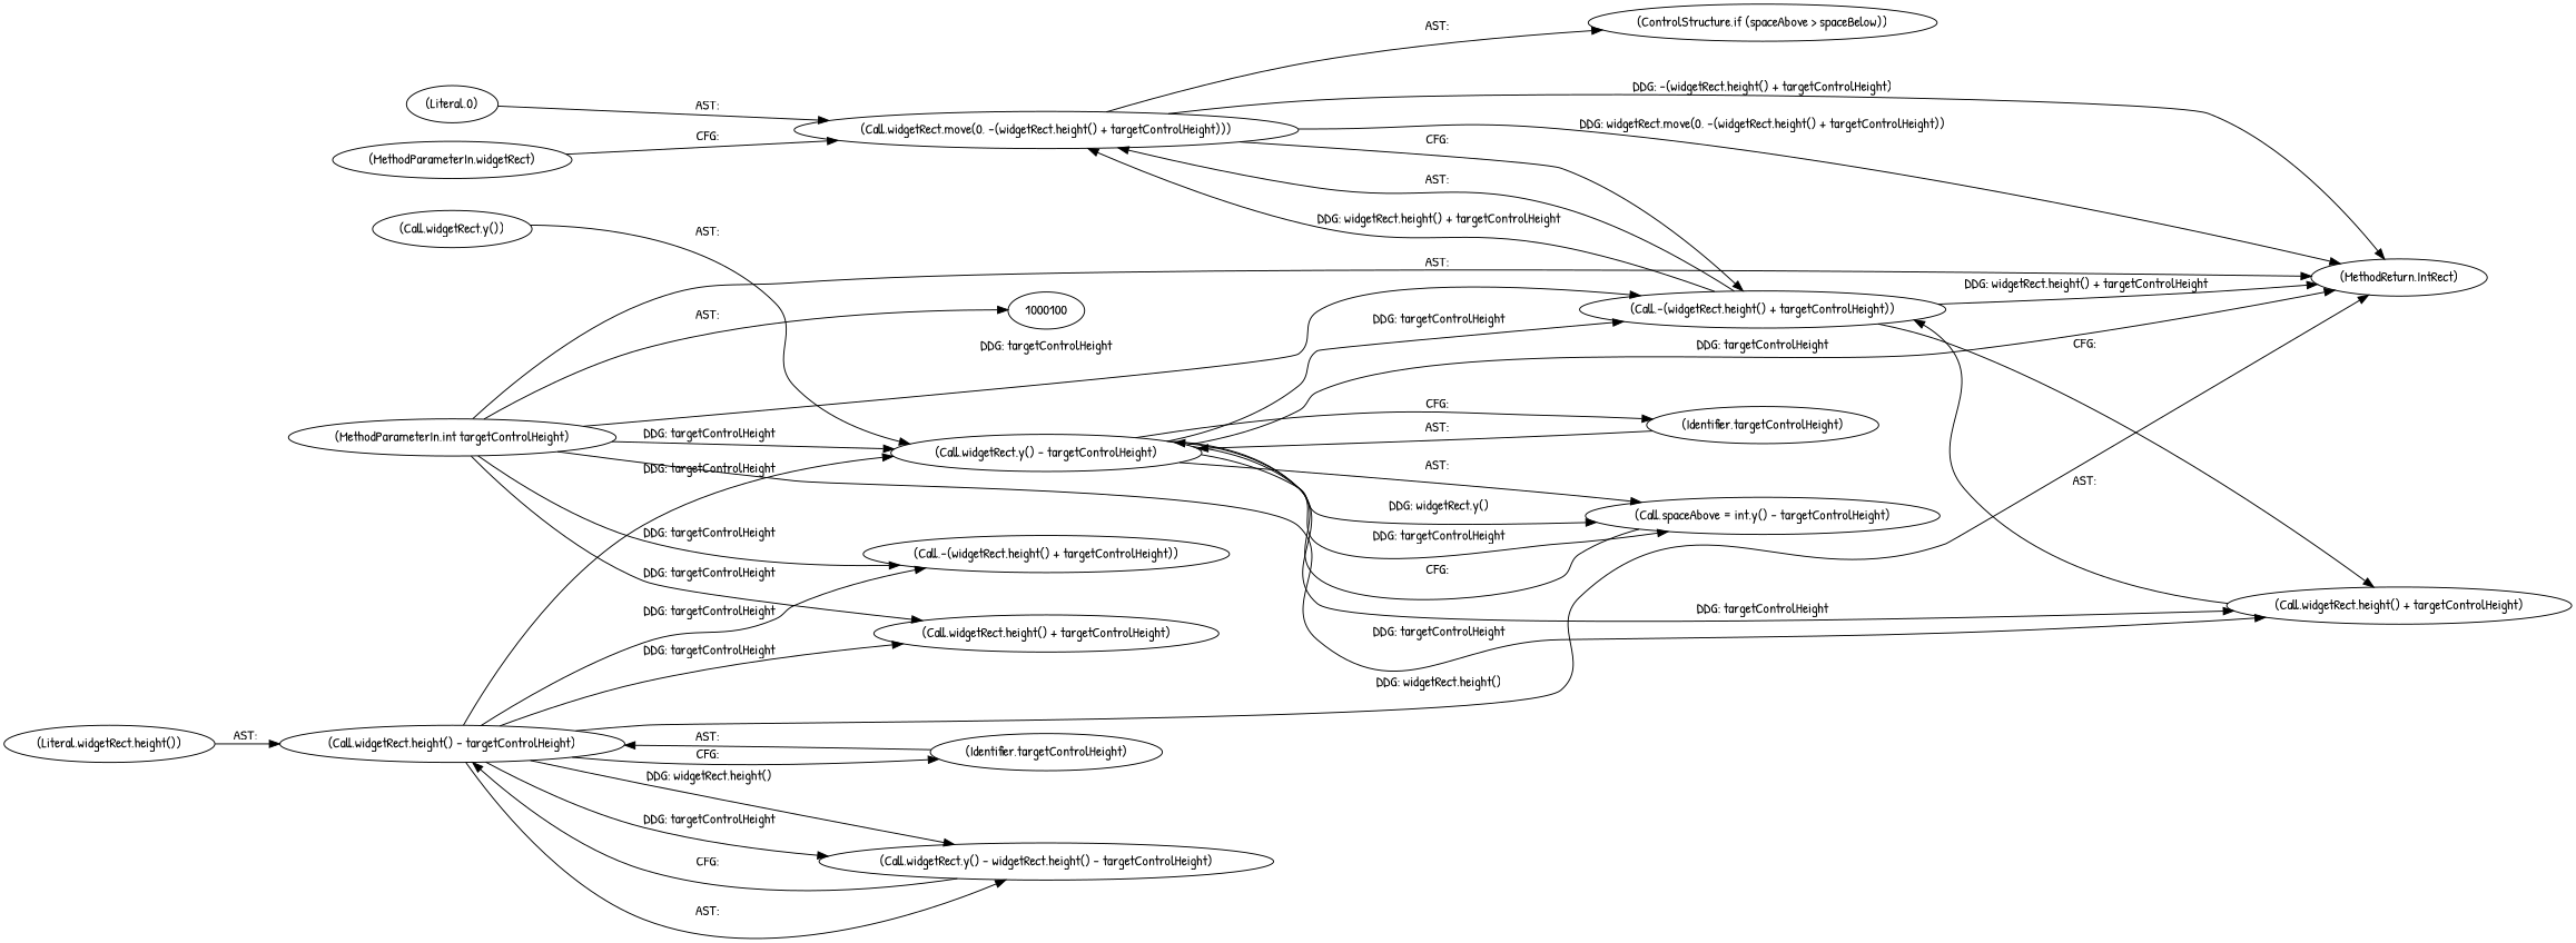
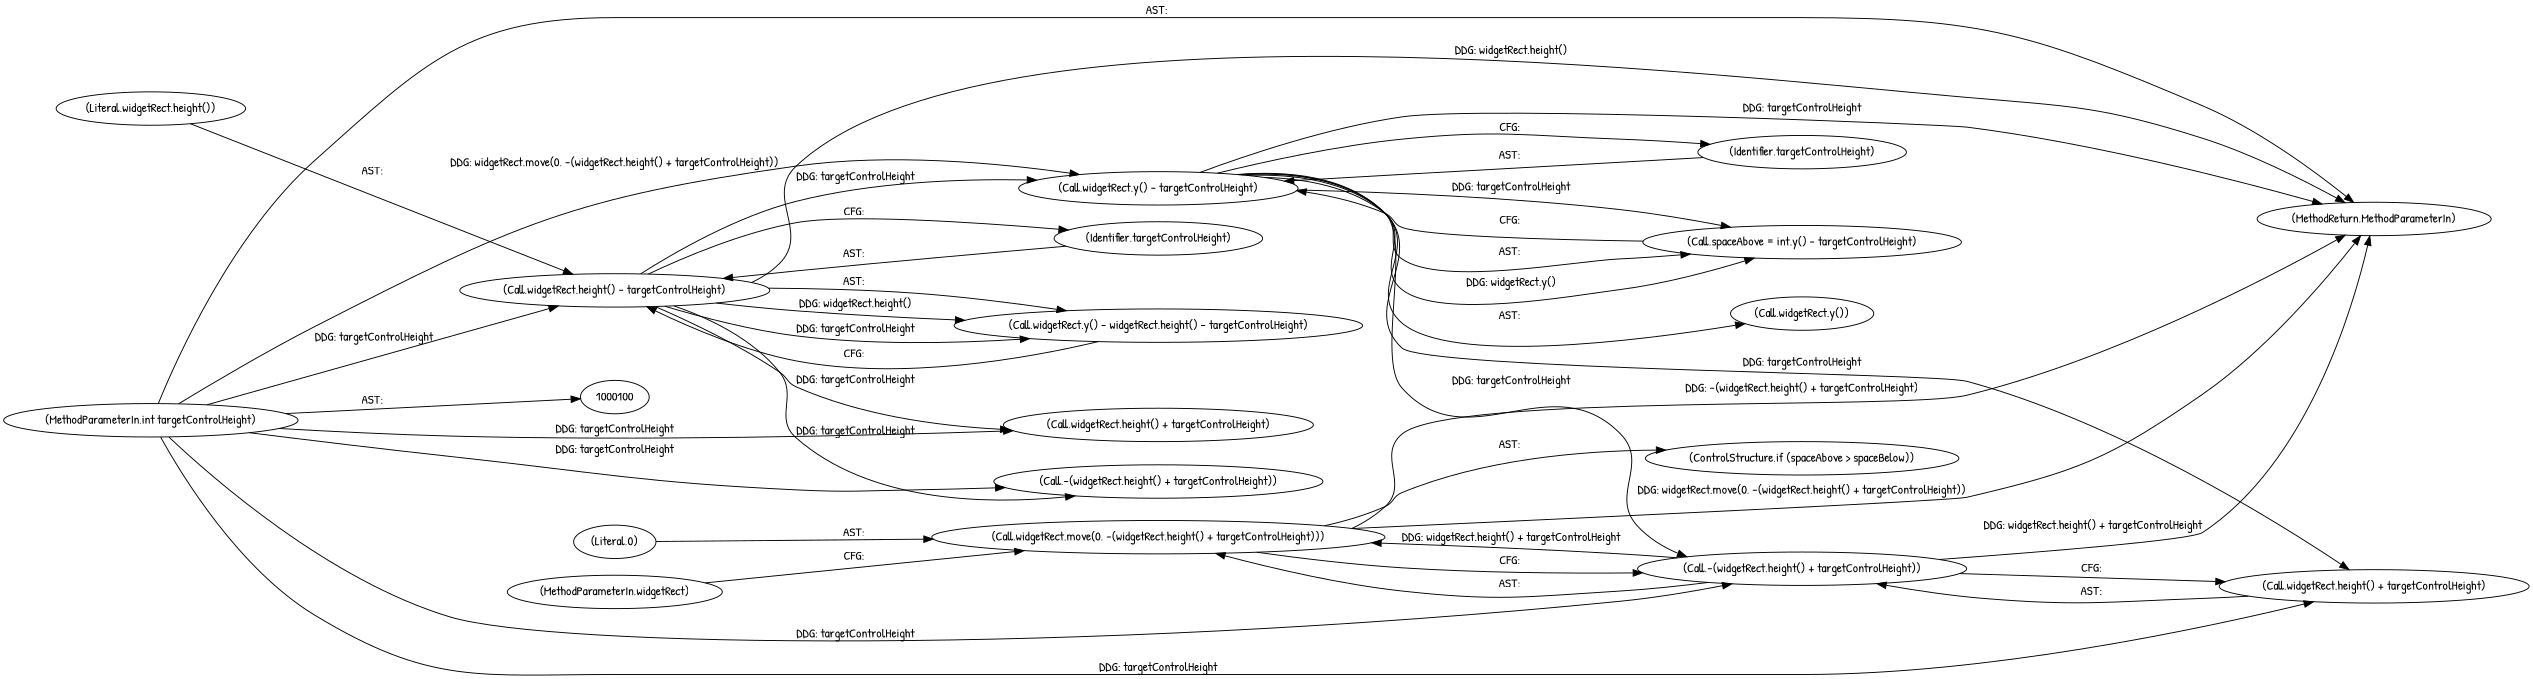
  digraph {
    fontname="Patrick Hand"
    rankdir=LR
    node [fontname="Patrick Hand"]
    edge [fontname="Patrick Hand"]
    n1 [label="(Call,widgetRect.move(0, -(widgetRect.height() + targetControlHeight)))"]
    n2 [label="(Call,-(widgetRect.height() + targetControlHeight))"]
    n3 [label="(ControlStructure,if (spaceAbove > spaceBelow))"]
-   n4 [label="(MethodReturn,IntRect)"]
+   n4 [label="(MethodReturn,MethodParameterIn)"]
    n5 [label="(Call,widgetRect.height() + targetControlHeight)"]
    n6 [label="(Call,widgetRect.y() - targetControlHeight)"]
    n7 [label="(Identifier,targetControlHeight)"]
    n8 [label="(Call,spaceAbove = int.y() - targetControlHeight)"]
    n9 [label="(Call,widgetRect.height() - targetControlHeight)"]
    n10 [label="(Call,widgetRect.height() + targetControlHeight)"]
    n11 [label="(Identifier,targetControlHeight)"]
    n12 [label="(Call,-(widgetRect.height() + targetControlHeight))"]
    n13 [label="(Call,widgetRect.y() - widgetRect.height() - targetControlHeight)"]
    n14 [label="(MethodParameterIn,int targetControlHeight)"]
    1000100
    n16 [label="(Call,widgetRect.y())"]
    n17 [label="(Literal,0)"]
    n18 [label="(MethodParameterIn,widgetRect)"]
    n19 [label="(Literal,widgetRect.height())"]
    n1 -> n2 [label="CFG: "]
    n1 -> n3 [label="AST: "]
    n1 -> n4 [label="DDG: -(widgetRect.height() + targetControlHeight)"]
    n1 -> n4 [label="DDG: widgetRect.move(0, -(widgetRect.height() + targetControlHeight))"]
    n2 -> n1 [label="AST: "]
    n2 -> n1 [label="DDG: widgetRect.height() + targetControlHeight"]
    n2 -> n4 [label="DDG: widgetRect.height() + targetControlHeight"]
    n2 -> n5 [label="CFG: "]
    n5 -> n2 [label="AST: "]
    n6 -> n2 [label="DDG: targetControlHeight"]
    n6 -> n4 [label="DDG: targetControlHeight"]
    n6 -> n5 [label="DDG: targetControlHeight"]
    n6 -> n7 [label="CFG: "]
    n6 -> n8 [label="AST: "]
    n6 -> n8 [label="DDG: widgetRect.y()"]
    n6 -> n8 [label="DDG: targetControlHeight"]
    n7 -> n6 [label="AST: "]
    n8 -> n6 [label="CFG: "]
    n9 -> n4 [label="DDG: widgetRect.height()"]
    n9 -> n6 [label="DDG: targetControlHeight"]
    n9 -> n10 [label="DDG: targetControlHeight"]
    n9 -> n11 [label="CFG: "]
    n9 -> n12 [label="DDG: targetControlHeight"]
    n9 -> n13 [label="AST: "]
    n9 -> n13 [label="DDG: widgetRect.height()"]
    n9 -> n13 [label="DDG: targetControlHeight"]
    n11 -> n9 [label="AST: "]
    n13 -> n9 [label="CFG: "]
    n14 -> n2 [label="DDG: targetControlHeight"]
    n14 -> n4 [label="AST: "]
    n14 -> n5 [label="DDG: targetControlHeight"]
-   n14 -> n6 [label="DDG: targetControlHeight"]
+   n14 -> n6 [label="DDG: widgetRect.move(0, -(widgetRect.height() + targetControlHeight))"]
+   n14 -> n9 [label="DDG: targetControlHeight"]
    n14 -> n10 [label="DDG: targetControlHeight"]
    n14 -> n12 [label="DDG: targetControlHeight"]
    n14 -> 1000100 [label="AST: "]
-   n16 -> n6 [label="AST: "]
+   n6 -> n16 [label="AST: "]
    n17 -> n1 [label="AST: "]
    n18 -> n1 [label="CFG: "]
    n19 -> n9 [label="AST: "]
  }
